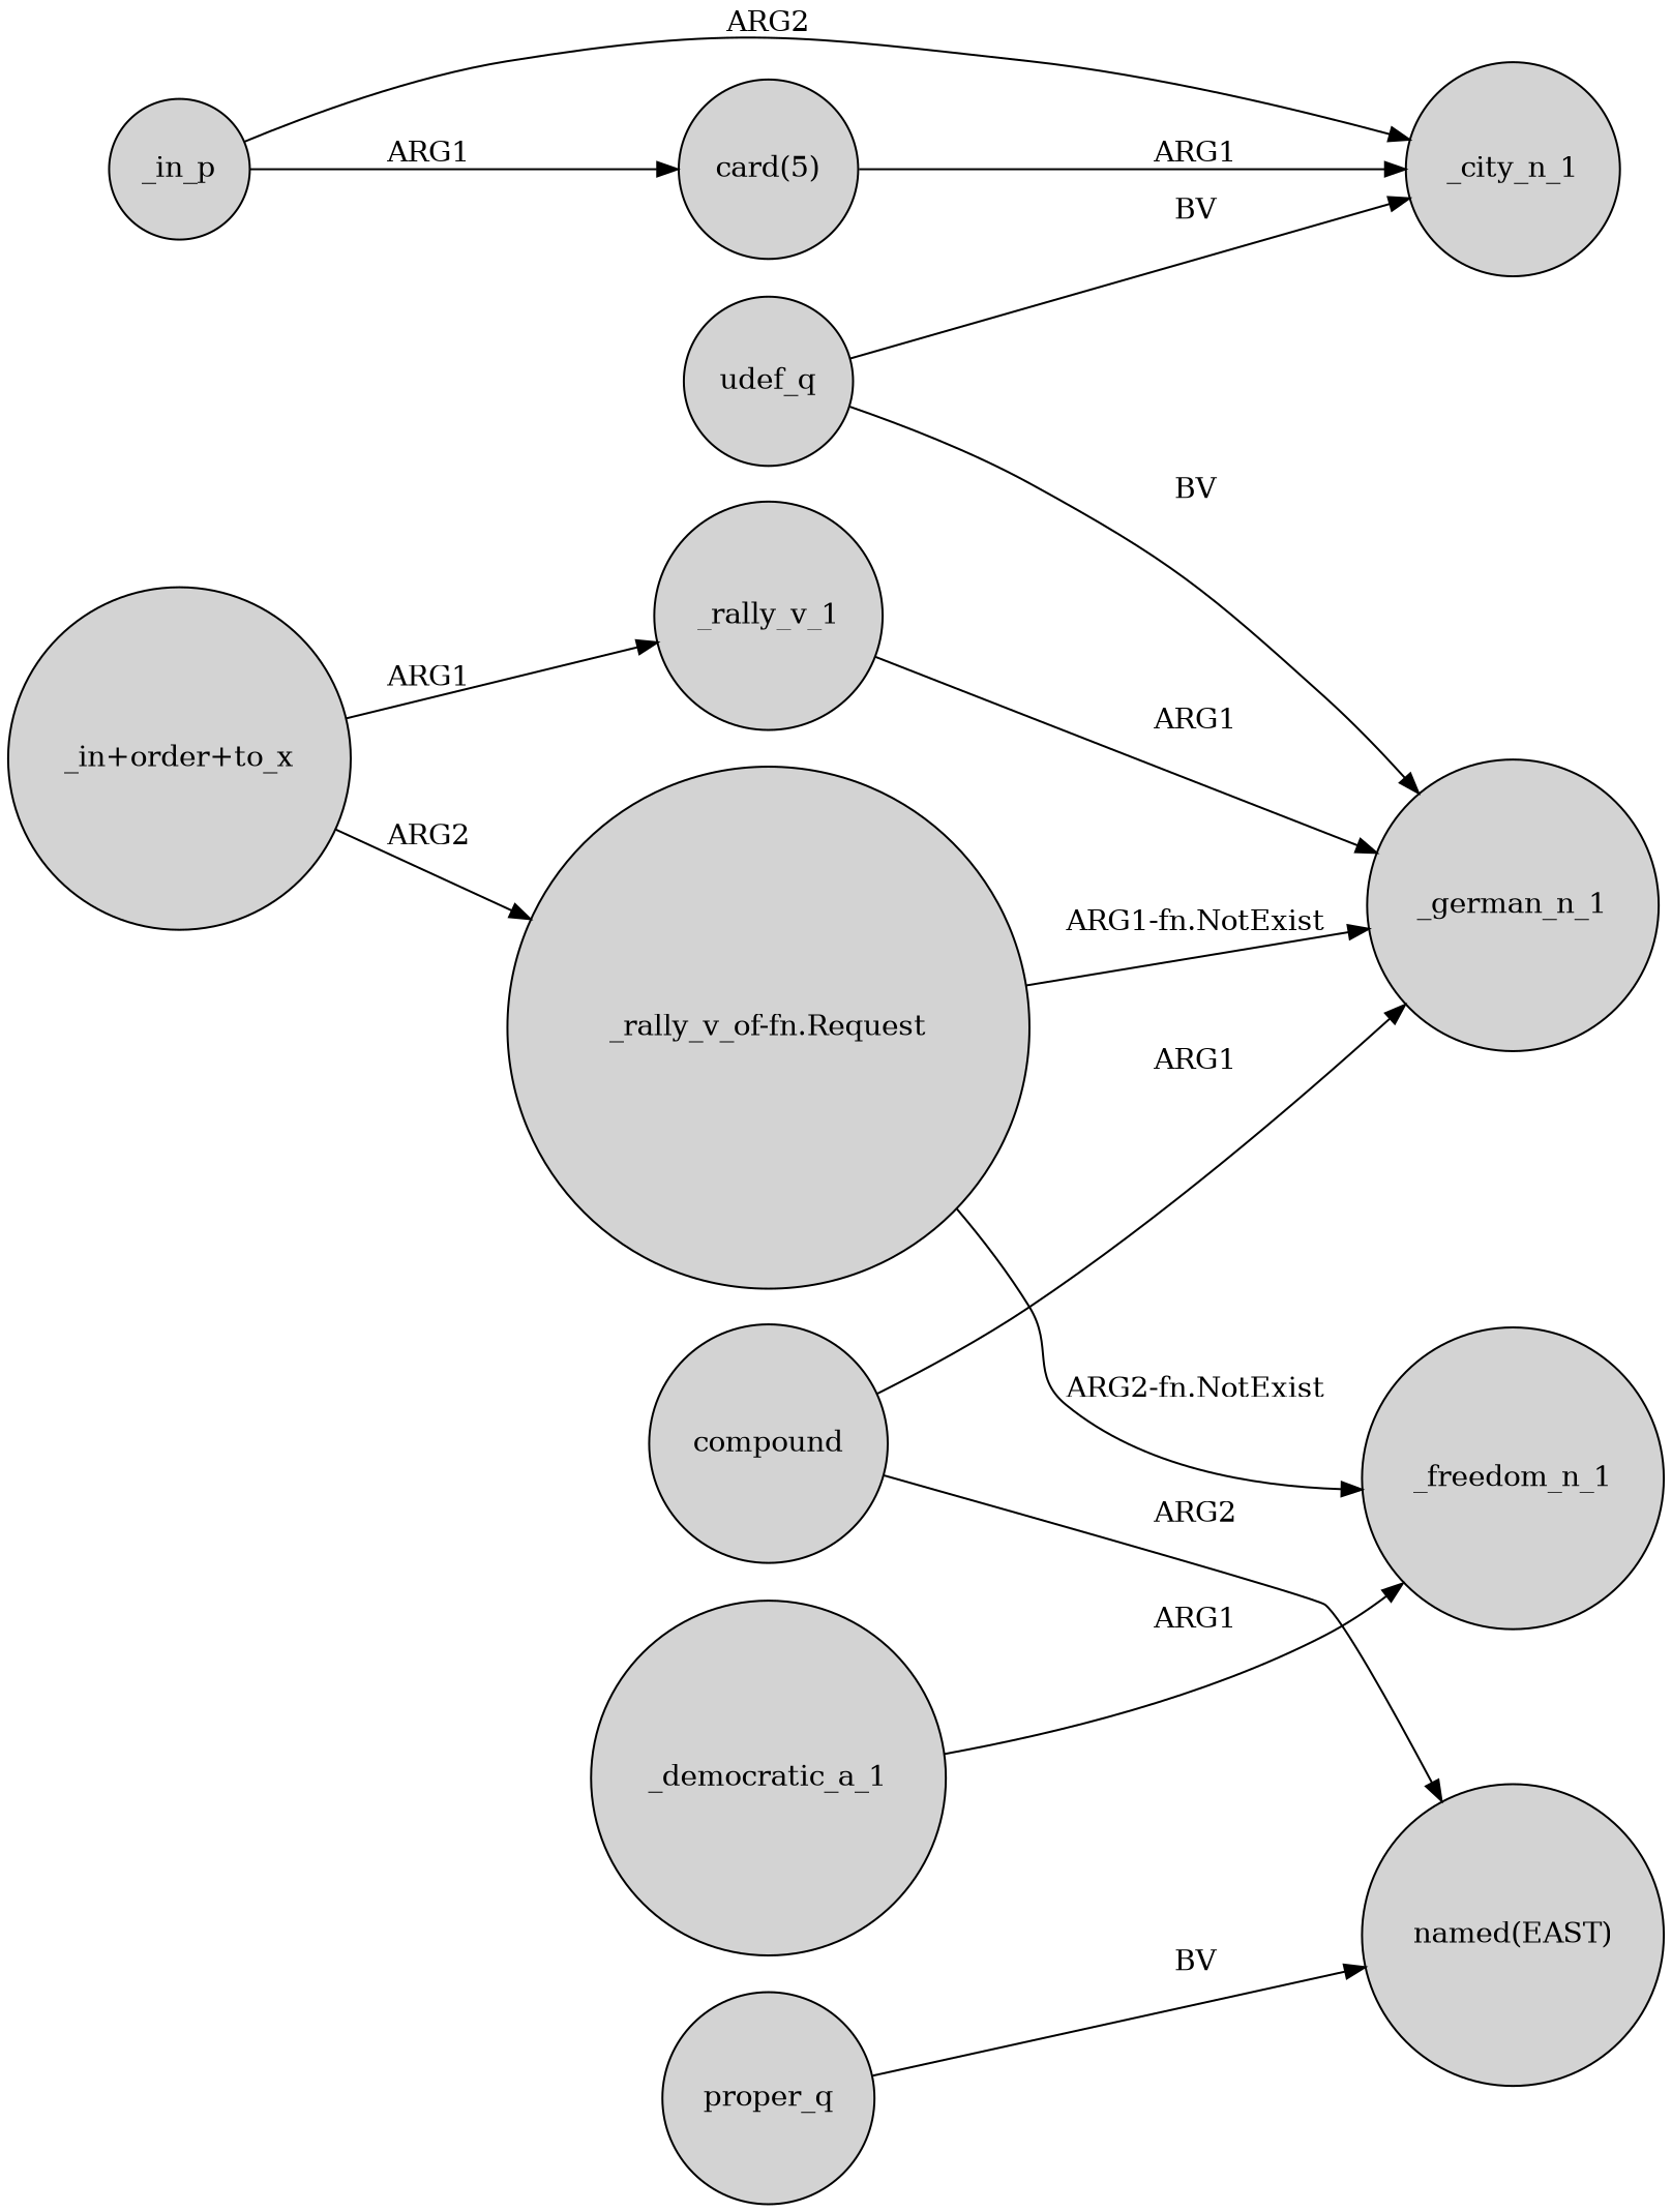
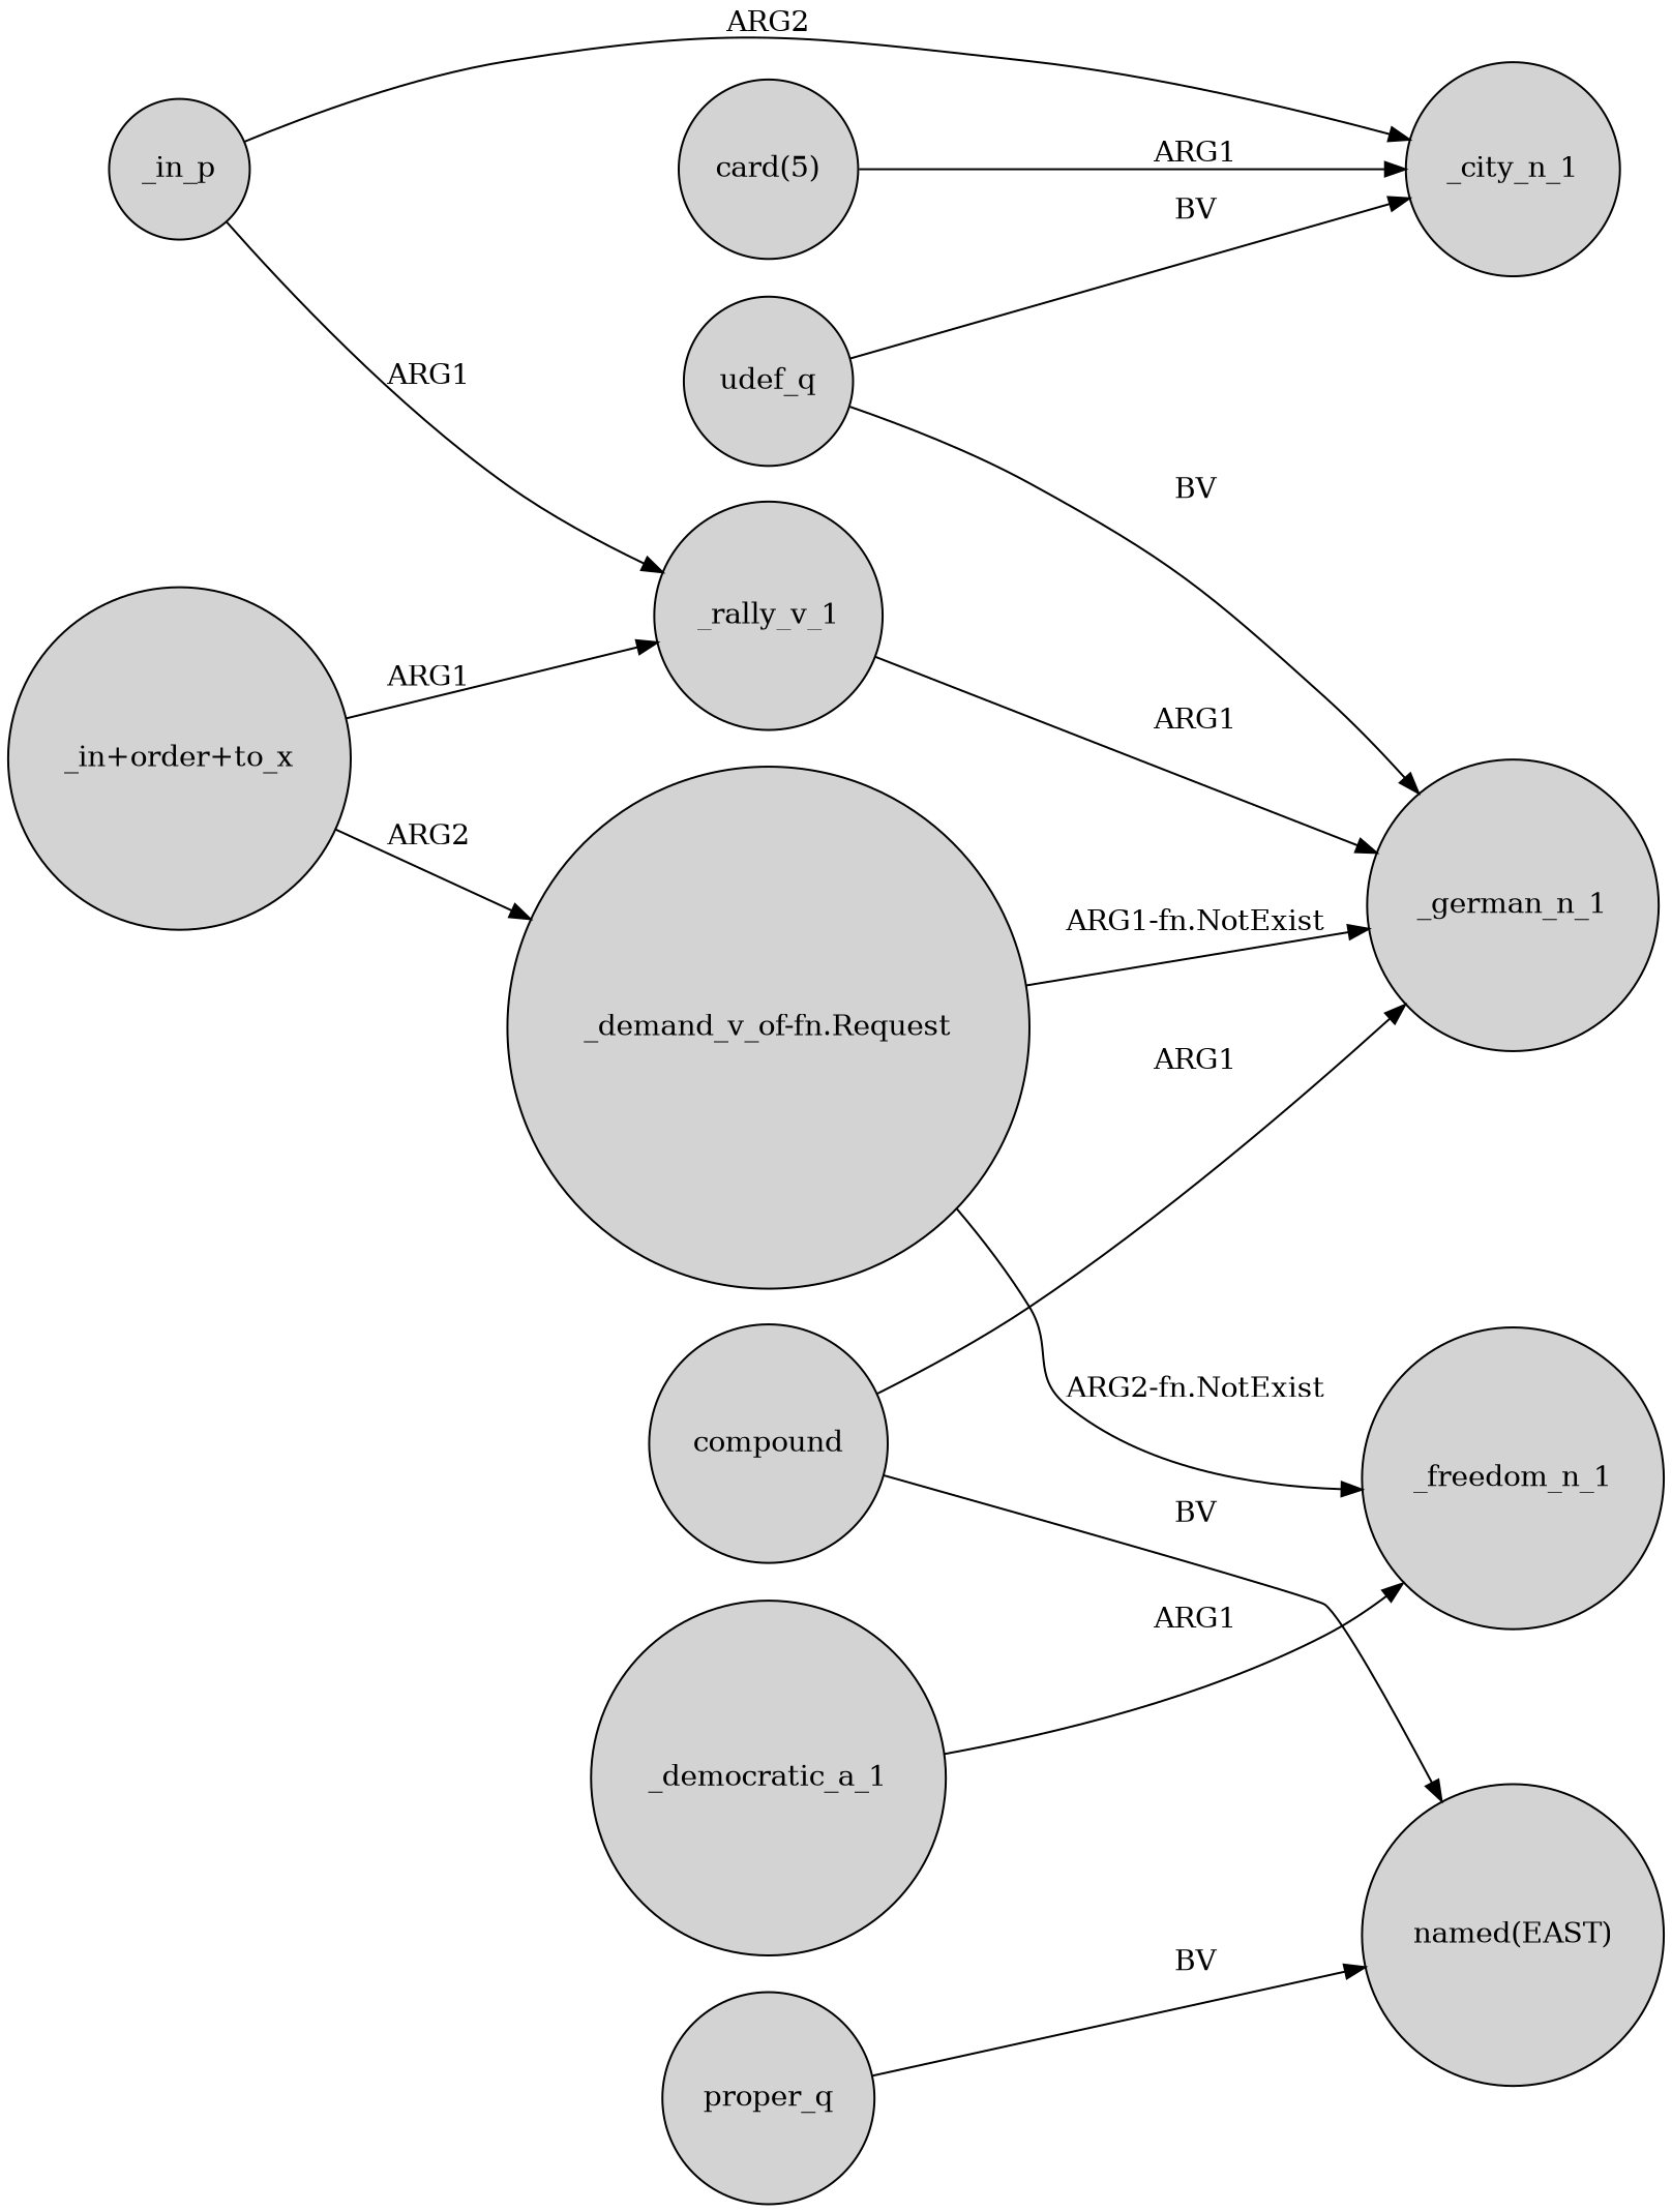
  digraph {
    rankdir=LR
    node [shape=circle style=filled]
    _in_p
    _city_n_1
    _rally_v_1
    _german_n_1
    "_in+order+to_x"
-   "_demand_v_of-fn.Request" [label="_rally_v_of-fn.Request"]
+   "_demand_v_of-fn.Request"
    _freedom_n_1
    udef_q
    proper_q
    "named(EAST)"
    n11 [label="card(5)"]
    _democratic_a_1
    compound
    _in_p -> _city_n_1 [label=ARG2]
-   _in_p -> n11 [label=ARG1]
+   _in_p -> _rally_v_1 [label=ARG1]
    _rally_v_1 -> _german_n_1 [label=ARG1]
    "_in+order+to_x" -> _rally_v_1 [label=ARG1]
    "_in+order+to_x" -> "_demand_v_of-fn.Request" [label=ARG2]
    "_demand_v_of-fn.Request" -> _german_n_1 [label="ARG1-fn.NotExist"]
    "_demand_v_of-fn.Request" -> _freedom_n_1 [label="ARG2-fn.NotExist"]
    udef_q -> _city_n_1 [label=BV]
    udef_q -> _german_n_1 [label=BV]
    proper_q -> "named(EAST)" [label=BV]
    n11 -> _city_n_1 [label=ARG1]
    _democratic_a_1 -> _freedom_n_1 [label=ARG1]
    compound -> _german_n_1 [label=ARG1]
-   compound -> "named(EAST)" [label=ARG2]
+   compound -> "named(EAST)" [label=BV]
  }
